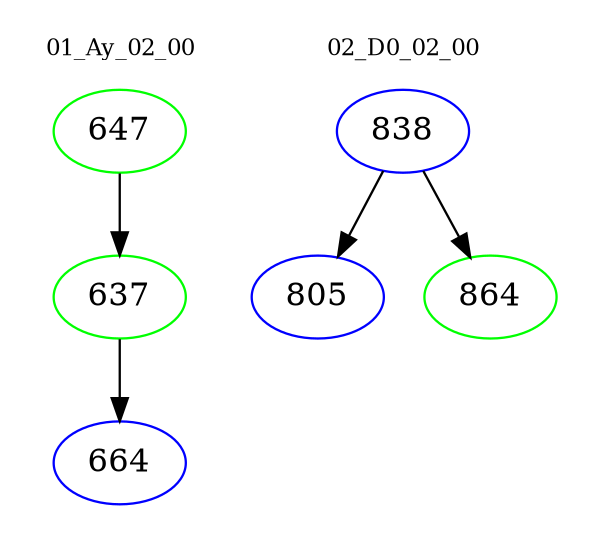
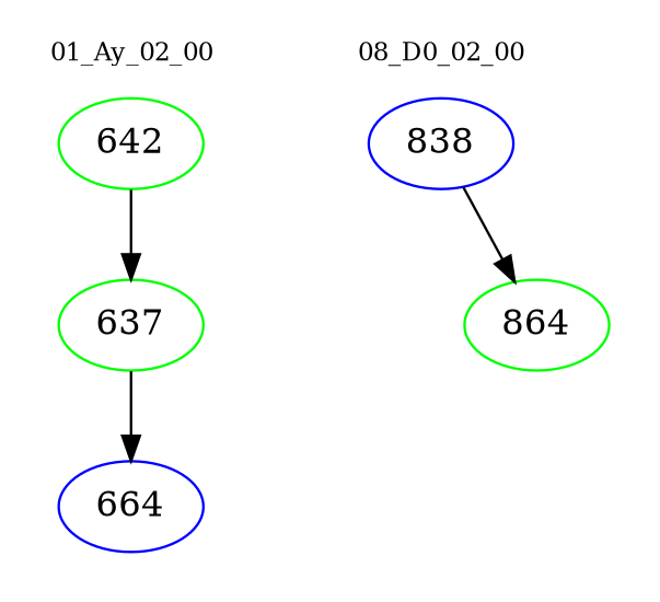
  digraph {
    node [color=green]
    edge [color=black]
    n1 [label=637]
    n2 [color=blue label=664]
-   n3 [label=647]
+   n3 [label=642]
    n4 [color=blue label=838]
-   n5 [color=blue label=805]
    n6 [label=864]
    subgraph cluster_1 {
      color=white
      fontsize=10
      label="01_Ay_02_00"
      n1
      n2
      n3
    }
    subgraph cluster_2 {
      color=white
      fontsize=10
-     label="02_D0_02_00"
+     label="08_D0_02_00"
      n4
-     n5
      n6
    }
    n1 -> n2
    n3 -> n1
-   n4 -> n5
    n4 -> n6
  }
